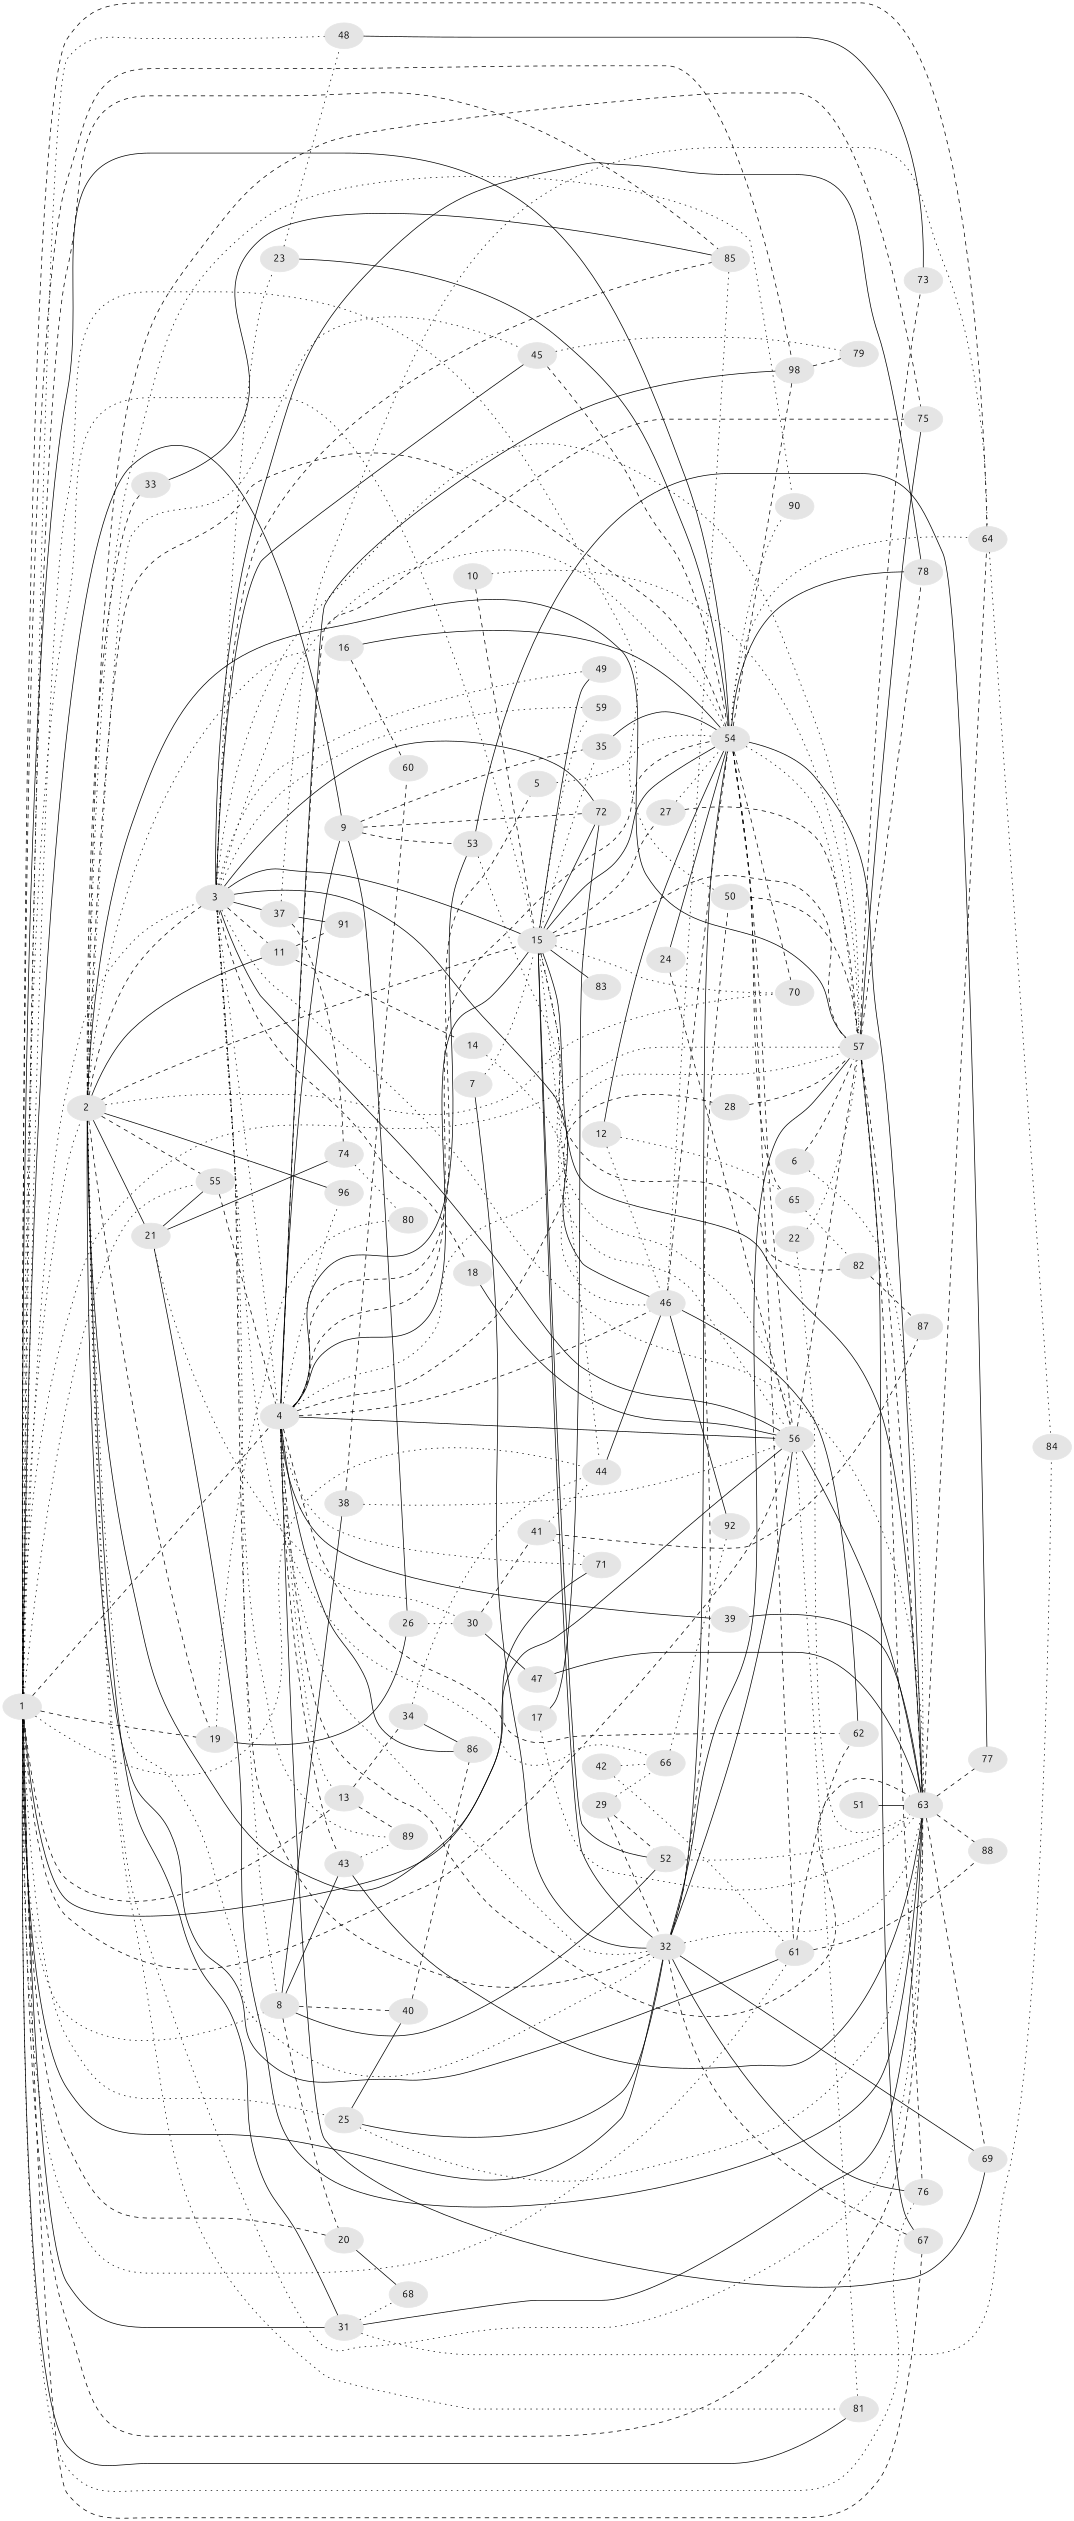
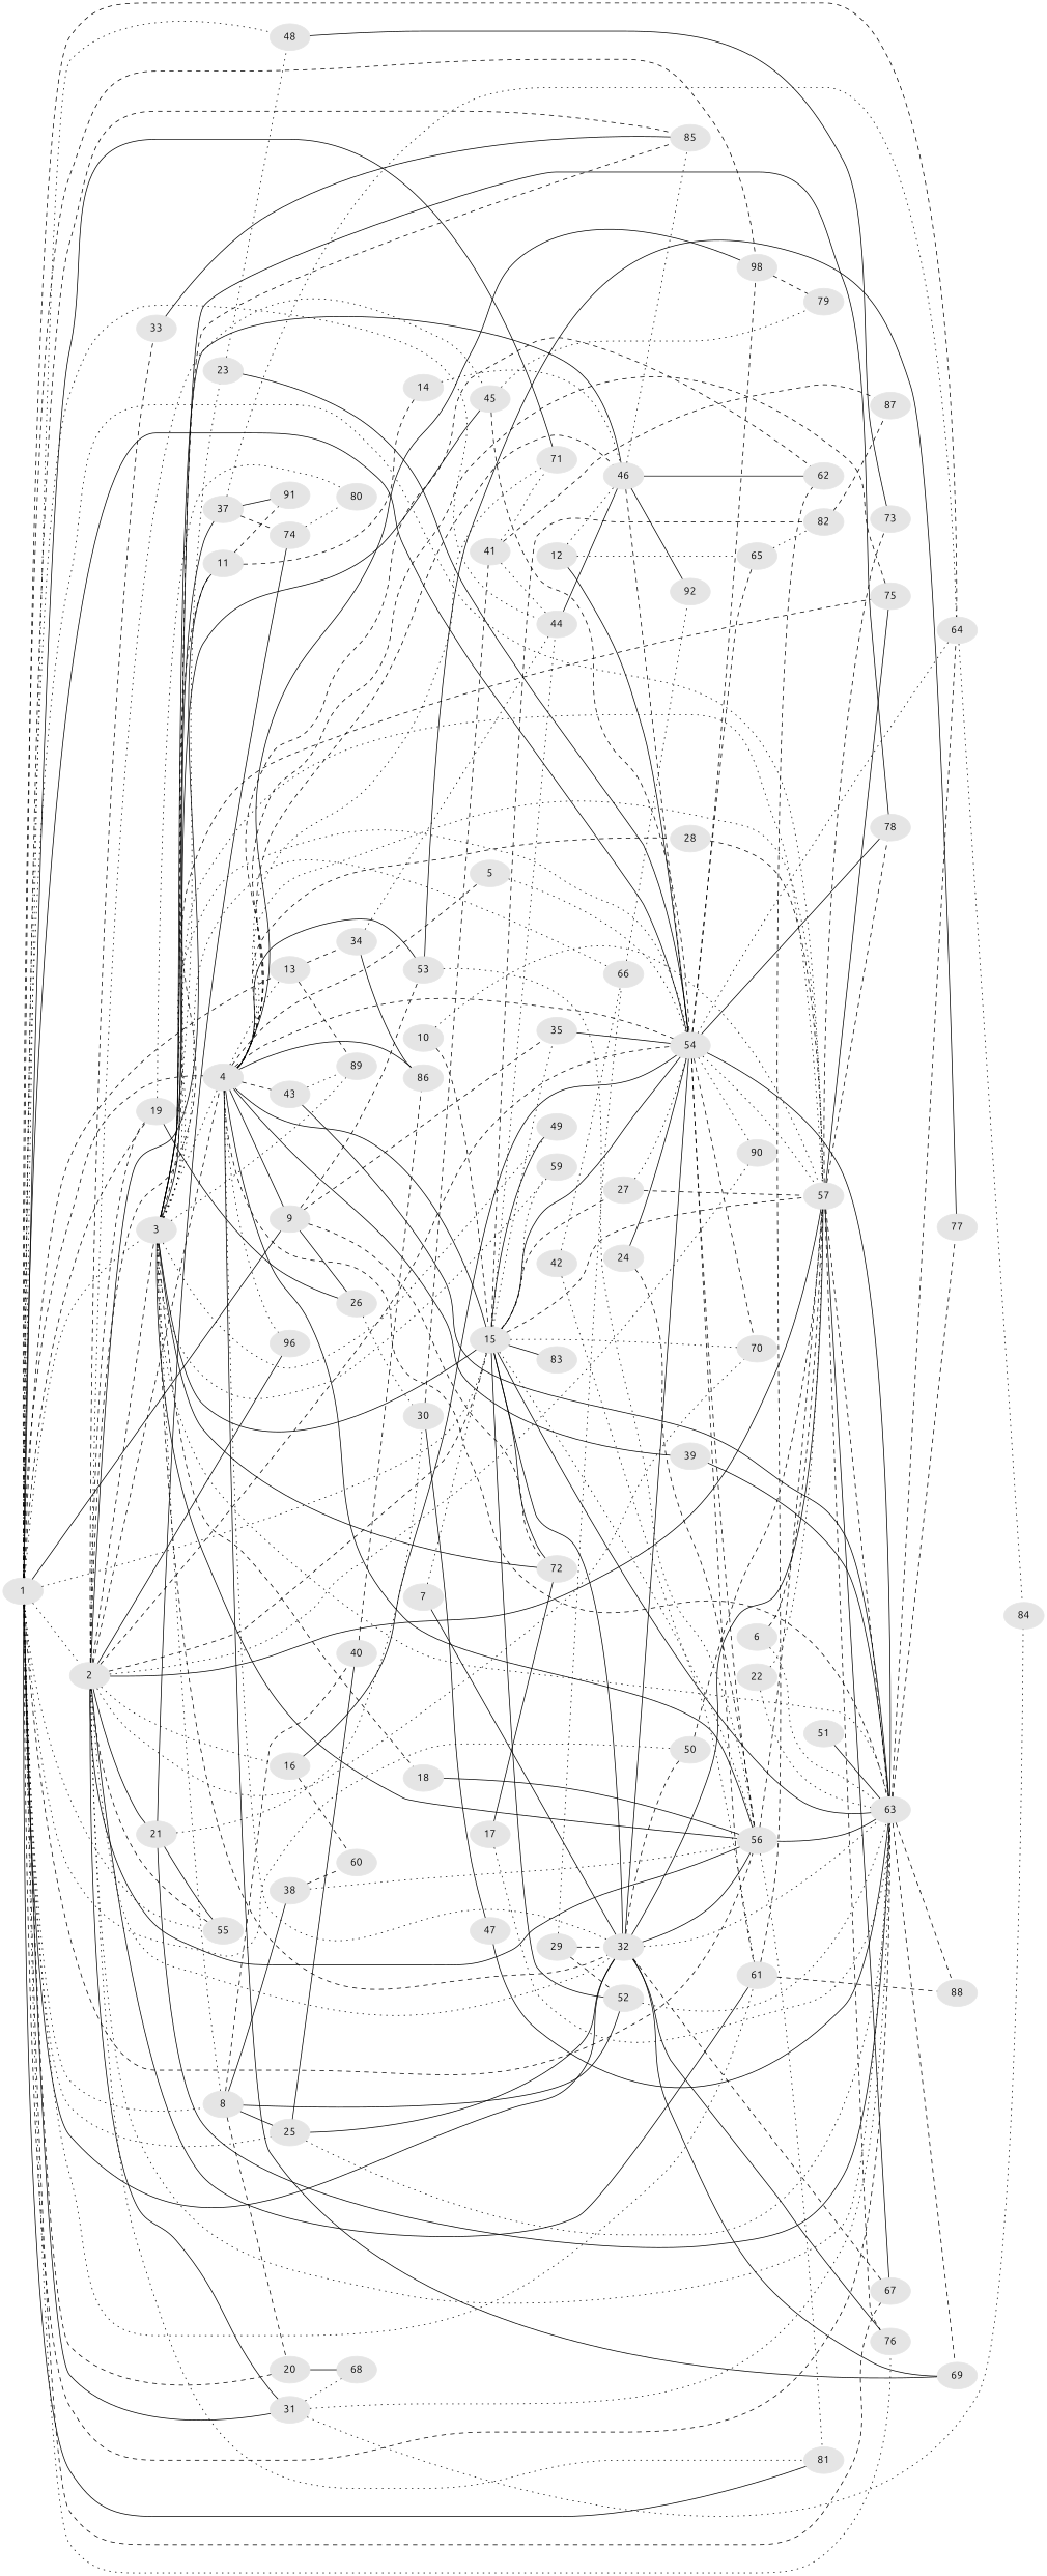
  graph {
    fontname=Ubuntu
    rankdir=LR
    node [color=gray90 fontname=Ubuntu style=filled]
    edge [fontname=Ubuntu style=dotted weight=1.0]
    1
    2
    3
    4
    8
    9
    13
    15
    19
    20
    25
    31
    32
    44
    48
    50
    54
    55
    56
    57
    n21 [label=98]
    61
    63
    64
    67
    71
    76
    81
    85
    11
    16
    21
    33
    n34 [label=96]
    45
    70
    75
    90
    18
    23
    37
    46
    49
    59
    66
    72
    78
    89
    5
    28
    39
    43
    53
    62
    69
    86
    38
    40
    52
    26
    35
    34
    27
    82
    83
    80
    68
    84
    73
    65
    79
    88
    77
    14
    91
    60
    30
    74
    92
    6
    7
    10
    12
    87
    17
    41
    47
    22
    24
    29
    42
    51
    1 -- 2
    1 -- 3
    1 -- 4 [style=dashed]
    1 -- 8
    1 -- 9 [style=solid]
    1 -- 13 [style=dashed]
    1 -- 15 [weight=2.0]
    1 -- 19 [style=dashed]
    1 -- 20 [style=dashed]
    1 -- 25
    1 -- 31 [style=solid]
    1 -- 32 [style=solid]
    1 -- 44
    1 -- 48 [weight=2.0]
    1 -- 50
    1 -- 54 [style=solid]
    1 -- 55
    1 -- 56 [style=dashed]
    1 -- 57 [weight=2.0]
    1 -- n21 [style=dashed]
    1 -- 61
    1 -- 63 [style=dashed]
    1 -- 64 [style=dashed]
    1 -- 67 [style=dashed]
    1 -- 71 [style=solid]
    1 -- 76
    1 -- 81 [style=solid]
    1 -- 85 [style=dashed]
    2 -- 3 [style=dashed]
-   55 -- 4 [style=dashed]
+   2 -- 4 [style=dashed]
    2 -- 15 [style=dashed]
    2 -- 19 [style=dashed]
    2 -- 31 [style=solid]
    2 -- 32
    2 -- 54 [style=dashed]
    2 -- 55 [style=dashed]
    2 -- 56 [style=solid]
    2 -- 57 [style=solid]
    2 -- 61 [style=solid]
    2 -- 63
    2 -- 81
    2 -- 11 [style=solid]
    2 -- 16
    2 -- 21 [style=solid]
    2 -- 33 [style=dashed]
    2 -- n34 [style=solid]
    2 -- 45
    2 -- 70
    2 -- 75 [style=dashed]
    2 -- 90
    3 -- 4
    3 -- 8
    3 -- 15 [style=solid]
    3 -- 32 [style=dashed weight=2.0]
    3 -- 54
    3 -- 56 [style=solid]
    3 -- 57
    3 -- 63
    3 -- 85 [style=dashed]
    3 -- 11 [style=dashed]
    3 -- 45 [style=solid]
    3 -- 18 [style=dashed]
    3 -- 23
    3 -- 37 [style=solid]
    3 -- 46 [style=solid]
    3 -- 49
    3 -- 59
    3 -- 66
    3 -- 72 [style=solid]
    3 -- 78 [style=solid]
    3 -- 89
    4 -- 9 [style=solid]
    4 -- 13
    4 -- 15 [style=solid]
    4 -- 32
    4 -- 54 [style=dashed]
    4 -- 56 [style=solid]
    4 -- 57
    4 -- n21 [style=solid]
    4 -- 63 [style=dashed weight=2.0]
    4 -- 71
    4 -- n34
    4 -- 75 [style=dashed]
    4 -- 46 [style=dashed]
    4 -- 5 [style=dashed]
    4 -- 28 [style=dashed]
    4 -- 39 [style=solid]
    4 -- 43 [style=dashed]
    4 -- 53 [style=solid]
    4 -- 62 [style=dashed]
    4 -- 69 [style=solid]
    4 -- 86 [style=solid]
    8 -- 20 [style=dashed]
-   8 -- 43 [style=solid]
+   8 -- 25 [style=solid]
    8 -- 38 [style=solid]
    8 -- 40 [style=dashed]
    8 -- 52 [style=solid]
    9 -- 72 [style=dashed]
    9 -- 53 [style=dashed]
    9 -- 26 [style=solid]
    9 -- 35 [style=dashed]
    13 -- 89 [style=dashed]
    13 -- 34 [style=dashed]
    15 -- 32 [style=solid]
    15 -- 44
    15 -- 54 [style=solid]
    15 -- 56
    15 -- 57 [style=dashed]
    15 -- 63 [style=solid]
    15 -- 70
    15 -- 49 [style=solid]
    15 -- 59
    15 -- 72 [style=solid]
    15 -- 52 [style=solid]
    15 -- 35
    15 -- 27 [style=dashed]
    15 -- 82 [style=dashed]
    15 -- 83 [style=solid]
    19 -- 26 [style=solid]
    19 -- 80
    20 -- 68 [style=solid]
    25 -- 32 [style=solid]
    25 -- 63
    25 -- 40 [style=solid]
-   31 -- 63 [style=solid]
+   31 -- 63
    31 -- 68
    31 -- 84
    32 -- 50 [style=dashed]
    32 -- 54 [style=solid weight=2.0]
    32 -- 56 [style=solid weight=2.0]
    32 -- 57 [style=solid]
    32 -- 63
    32 -- 67 [style=dashed]
    32 -- 76 [style=solid]
    32 -- 69 [style=solid]
    44 -- 46 [style=solid]
    48 -- 73 [style=solid]
    50 -- 57 [style=dashed]
    54 -- 56 [style=dashed]
    54 -- 57
    54 -- n21 [style=dashed]
    54 -- 61 [style=dashed]
    54 -- 63 [style=solid]
    54 -- 64
    54 -- 70 [style=dashed]
    54 -- 90
    54 -- 78 [style=solid]
    54 -- 65 [style=dashed]
    56 -- 57 [style=dashed]
    56 -- 63 [style=solid]
    56 -- 81
    57 -- 63 [style=dashed]
    57 -- 67 [style=solid]
    57 -- 76 [style=dashed]
    57 -- 75 [style=solid]
    57 -- 78 [style=dashed]
    57 -- 73 [style=dashed]
    n21 -- 79 [style=dashed]
    61 -- 62 [style=dashed]
    61 -- 88 [style=dashed]
    63 -- 64 [style=dashed]
    63 -- 69 [style=dashed]
    63 -- 88 [style=dashed]
    63 -- 77 [style=dashed]
    64 -- 84
    11 -- 14 [style=dashed]
    11 -- 91 [style=dashed]
    16 -- 54 [style=solid]
    16 -- 60 [style=dashed]
    21 -- 55 [style=solid]
    21 -- 63 [style=solid]
    21 -- 30
    21 -- 74 [style=solid]
    33 -- 85 [style=solid]
    45 -- 54 [style=dashed]
    45 -- 79
    18 -- 56 [style=solid]
    23 -- 48
    23 -- 54 [style=solid]
    37 -- 64
    37 -- 91 [style=solid]
    37 -- 74 [style=dashed]
    46 -- 54 [style=dashed]
    46 -- 85
    46 -- 62 [style=solid]
    46 -- 92 [style=solid]
    66 -- 92
    5 -- 54
    28 -- 57 [style=dashed]
    39 -- 63 [style=solid]
    43 -- 63 [style=solid]
    43 -- 89
    53 -- 56
    53 -- 77 [style=solid]
    38 -- 56
    38 -- 60 [style=dashed]
    40 -- 86 [style=dashed]
    52 -- 63
    26 -- 30
    35 -- 54 [style=solid]
    34 -- 44
    34 -- 86 [style=solid]
    27 -- 54
    27 -- 57 [style=dashed]
    82 -- 87 [style=dashed]
    65 -- 82
    14 -- 46
    30 -- 41 [style=dashed]
    30 -- 47 [style=solid]
    74 -- 80
    6 -- 57 [style=dashed]
    6 -- 63
    7 -- 15
    7 -- 32 [style=solid]
    10 -- 15 [style=dashed]
    10 -- 57
    12 -- 54 [style=solid]
    12 -- 46
    12 -- 65
    17 -- 63
    17 -- 72 [style=solid]
    41 -- 44
    41 -- 71
    41 -- 87 [style=dashed]
    47 -- 63 [style=solid]
    22 -- 57
    22 -- 63
    24 -- 54 [style=solid]
    24 -- 56 [style=dashed]
    29 -- 32 [style=dashed]
    29 -- 66
    29 -- 52 [style=dashed]
    42 -- 61
    42 -- 66
    51 -- 63 [style=solid weight=2.0]
  }
